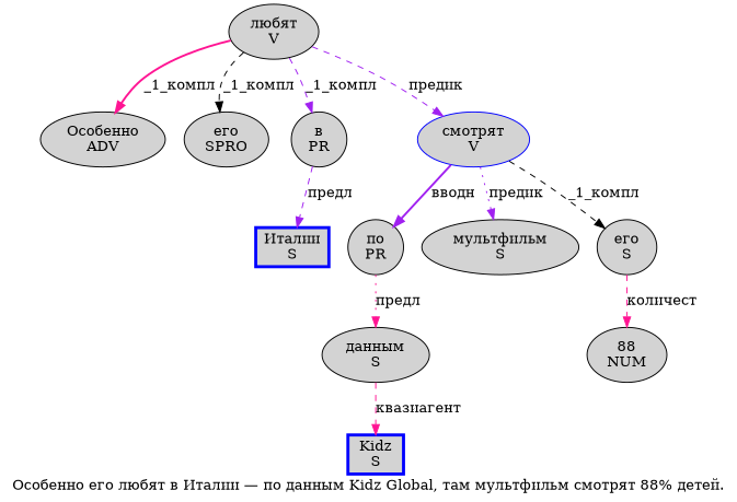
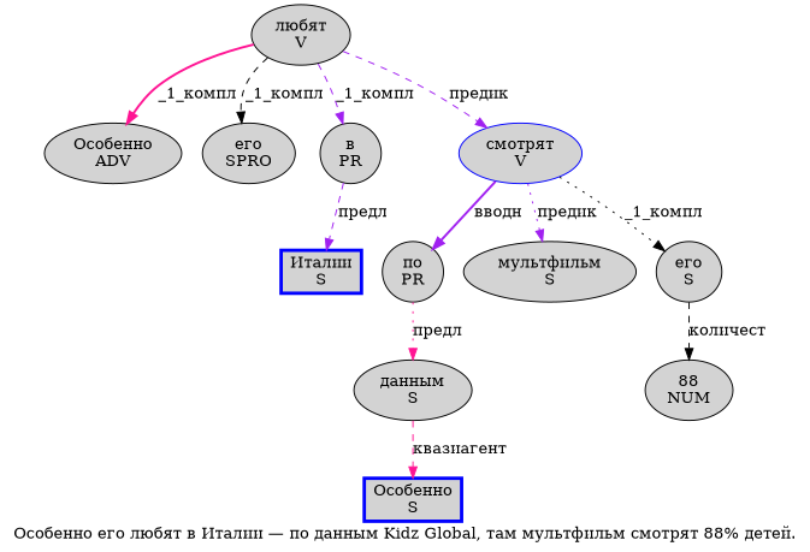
  digraph {
    label="Особенно его любят в Италии — по данным Kidz Global, там мультфильм смотрят 88% детей."
    node [fillcolor=lightgray penwidth=1 shape=ellipse style=filled]
    edge [color=purple style=dashed]
    n1 [label="Особенно\nADV"]
    n2 [label="его\nSPRO"]
    n3 [label="любят\nV"]
    n4 [label="в\nPR"]
    n5 [color=blue label="смотрят\nV"]
    n6 [color=blue label="Италии\nS" penwidth=3 shape=box]
    n7 [label="по\nPR"]
    n8 [label="мультфильм\nS"]
    n9 [label="его\nS"]
    n10 [label="данным\nS"]
-   n11 [color=blue label="Kidz\nS" penwidth=3 shape=box]
+   n11 [color=blue label="Особенно\nS" penwidth=3 shape=box]
    n12 [label="88\nNUM"]
    n3 -> n1 [color=deeppink label="_1_компл" style=bold]
    n3 -> n2 [color=black label="_1_компл"]
    n3 -> n4 [label="_1_компл"]
    n3 -> n5 [label="предик"]
    n4 -> n6 [label="предл"]
    n5 -> n7 [label="вводн" style=bold]
    n5 -> n8 [label="предик" style=dotted]
-   n5 -> n9 [color=black label="_1_компл"]
+   n5 -> n9 [color=black label="_1_компл" style=dotted]
    n7 -> n10 [color=deeppink label="предл" style=dotted]
-   n9 -> n12 [color=deeppink label="количест"]
+   n9 -> n12 [color=black label="количест"]
    n10 -> n11 [color=deeppink label="квазиагент"]
  }
